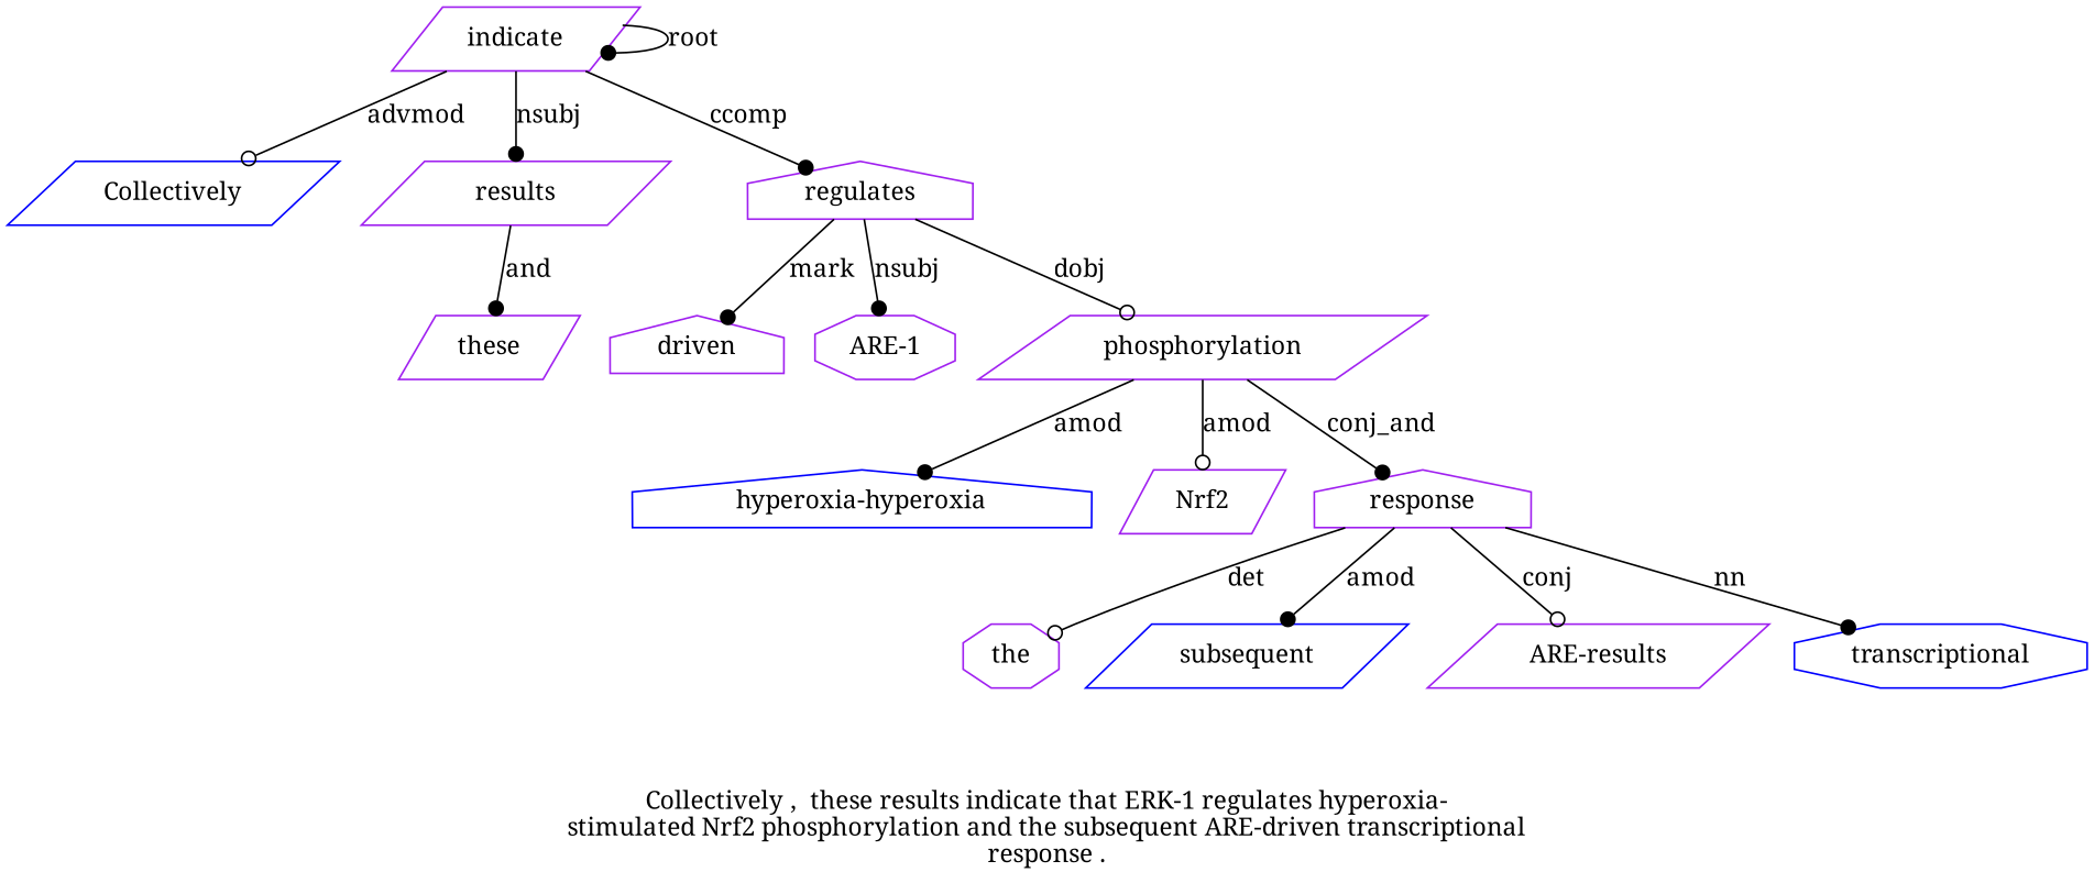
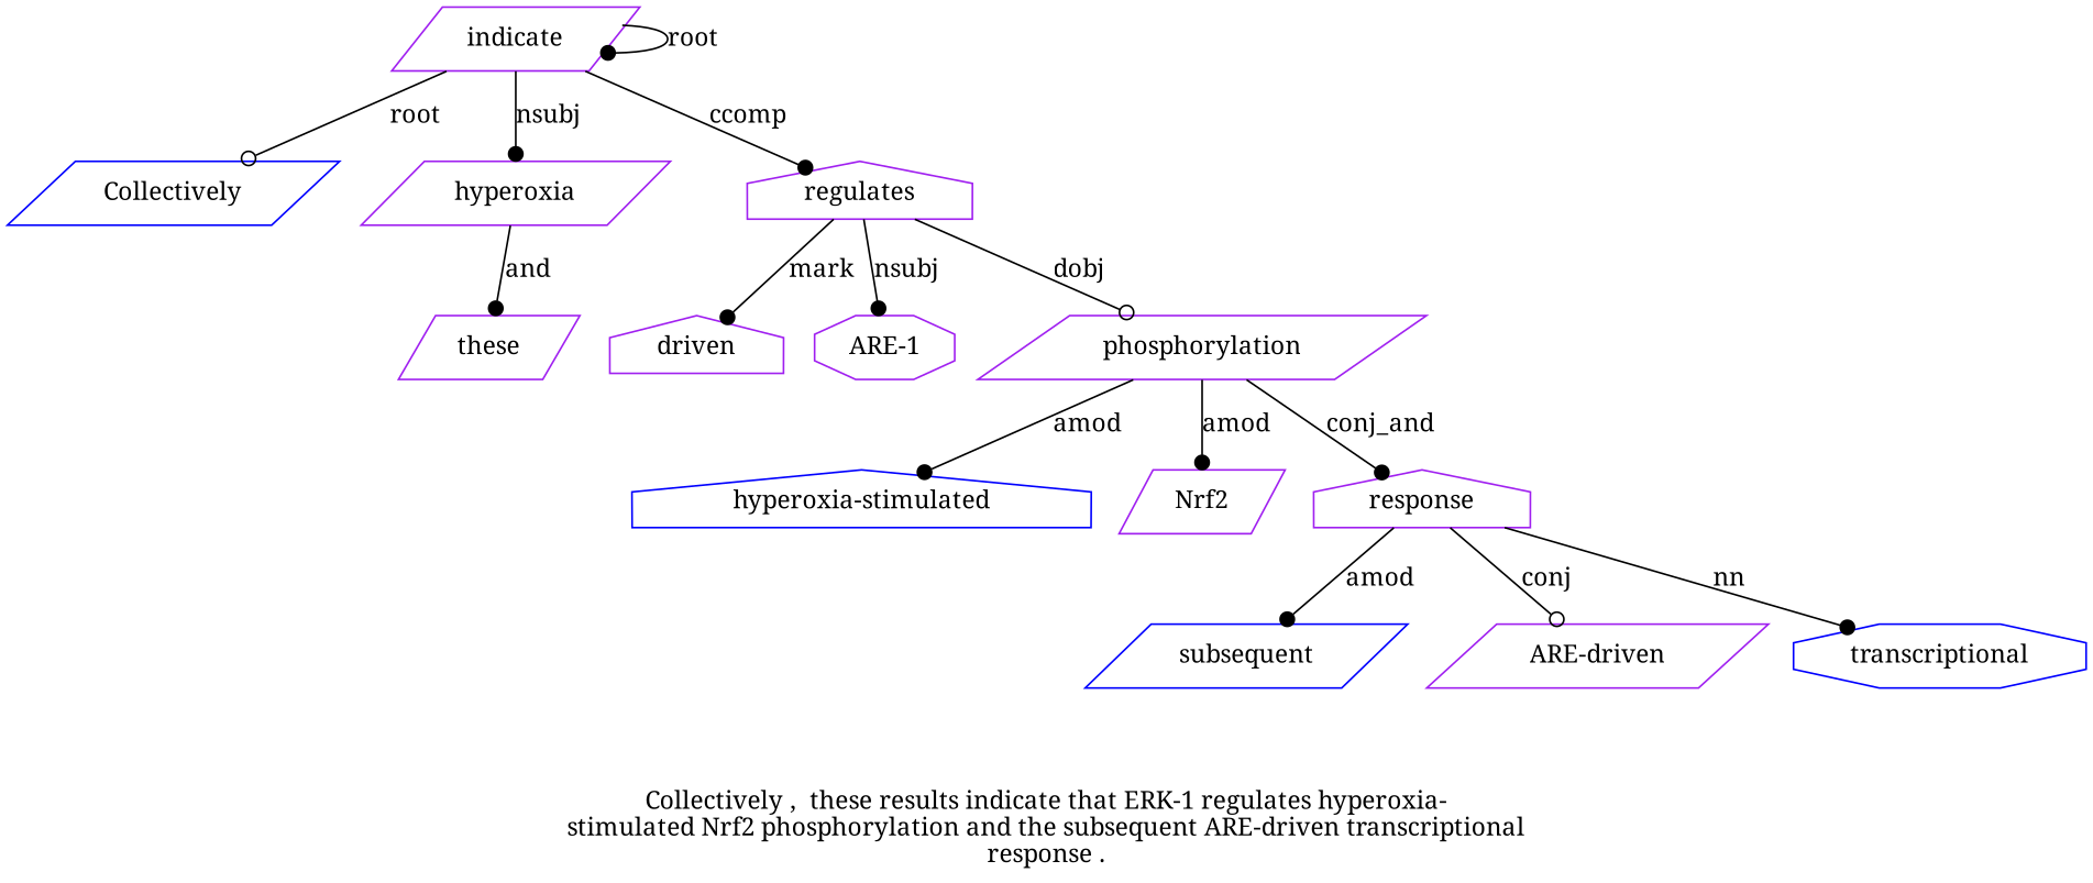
  digraph {
    fontname="Noto Serif"
    label="Collectively ,  these results indicate that ERK-1 regulates hyperoxia-\nstimulated Nrf2 phosphorylation and the subsequent ARE-driven transcriptional\nresponse ."
    node [color=purple fillcolor=white fontname="Noto Serif" shape=parallelogram style=filled]
    edge [arrowhead=dot fontname="Noto Serif"]
    n1 [label=indicate]
    n2 [color=blue label=Collectively]
-   n3 [label=results]
+   n3 [label=hyperoxia]
    n4 [label=regulates shape=house]
    n5 [label=these]
    n6 [label=driven shape=house]
    n7 [label="ARE-1" shape=octagon]
    n8 [label=phosphorylation]
-   n9 [color=blue label="hyperoxia-hyperoxia" shape=house]
+   n9 [color=blue label="hyperoxia-stimulated" shape=house]
    n10 [label=Nrf2]
    n11 [label=response shape=house]
-   n12 [label=the shape=octagon]
    n13 [color=blue label=subsequent]
-   n14 [label="ARE-results"]
+   n14 [label="ARE-driven"]
    n15 [color=blue label=transcriptional shape=octagon]
    n1 -> n1 [label=root]
-   n1 -> n2 [arrowhead=odot label=advmod]
+   n1 -> n2 [arrowhead=odot label=root]
    n1 -> n3 [label=nsubj]
    n1 -> n4 [label=ccomp]
    n3 -> n5 [label=and]
    n4 -> n6 [label=mark]
    n4 -> n7 [label=nsubj]
    n4 -> n8 [arrowhead=odot label=dobj]
    n8 -> n9 [label=amod]
-   n8 -> n10 [arrowhead=odot label=amod]
+   n8 -> n10 [label=amod]
    n8 -> n11 [label=conj_and]
-   n11 -> n12 [arrowhead=odot label=det]
    n11 -> n13 [label=amod]
    n11 -> n14 [arrowhead=odot label=conj]
    n11 -> n15 [label=nn]
  }
